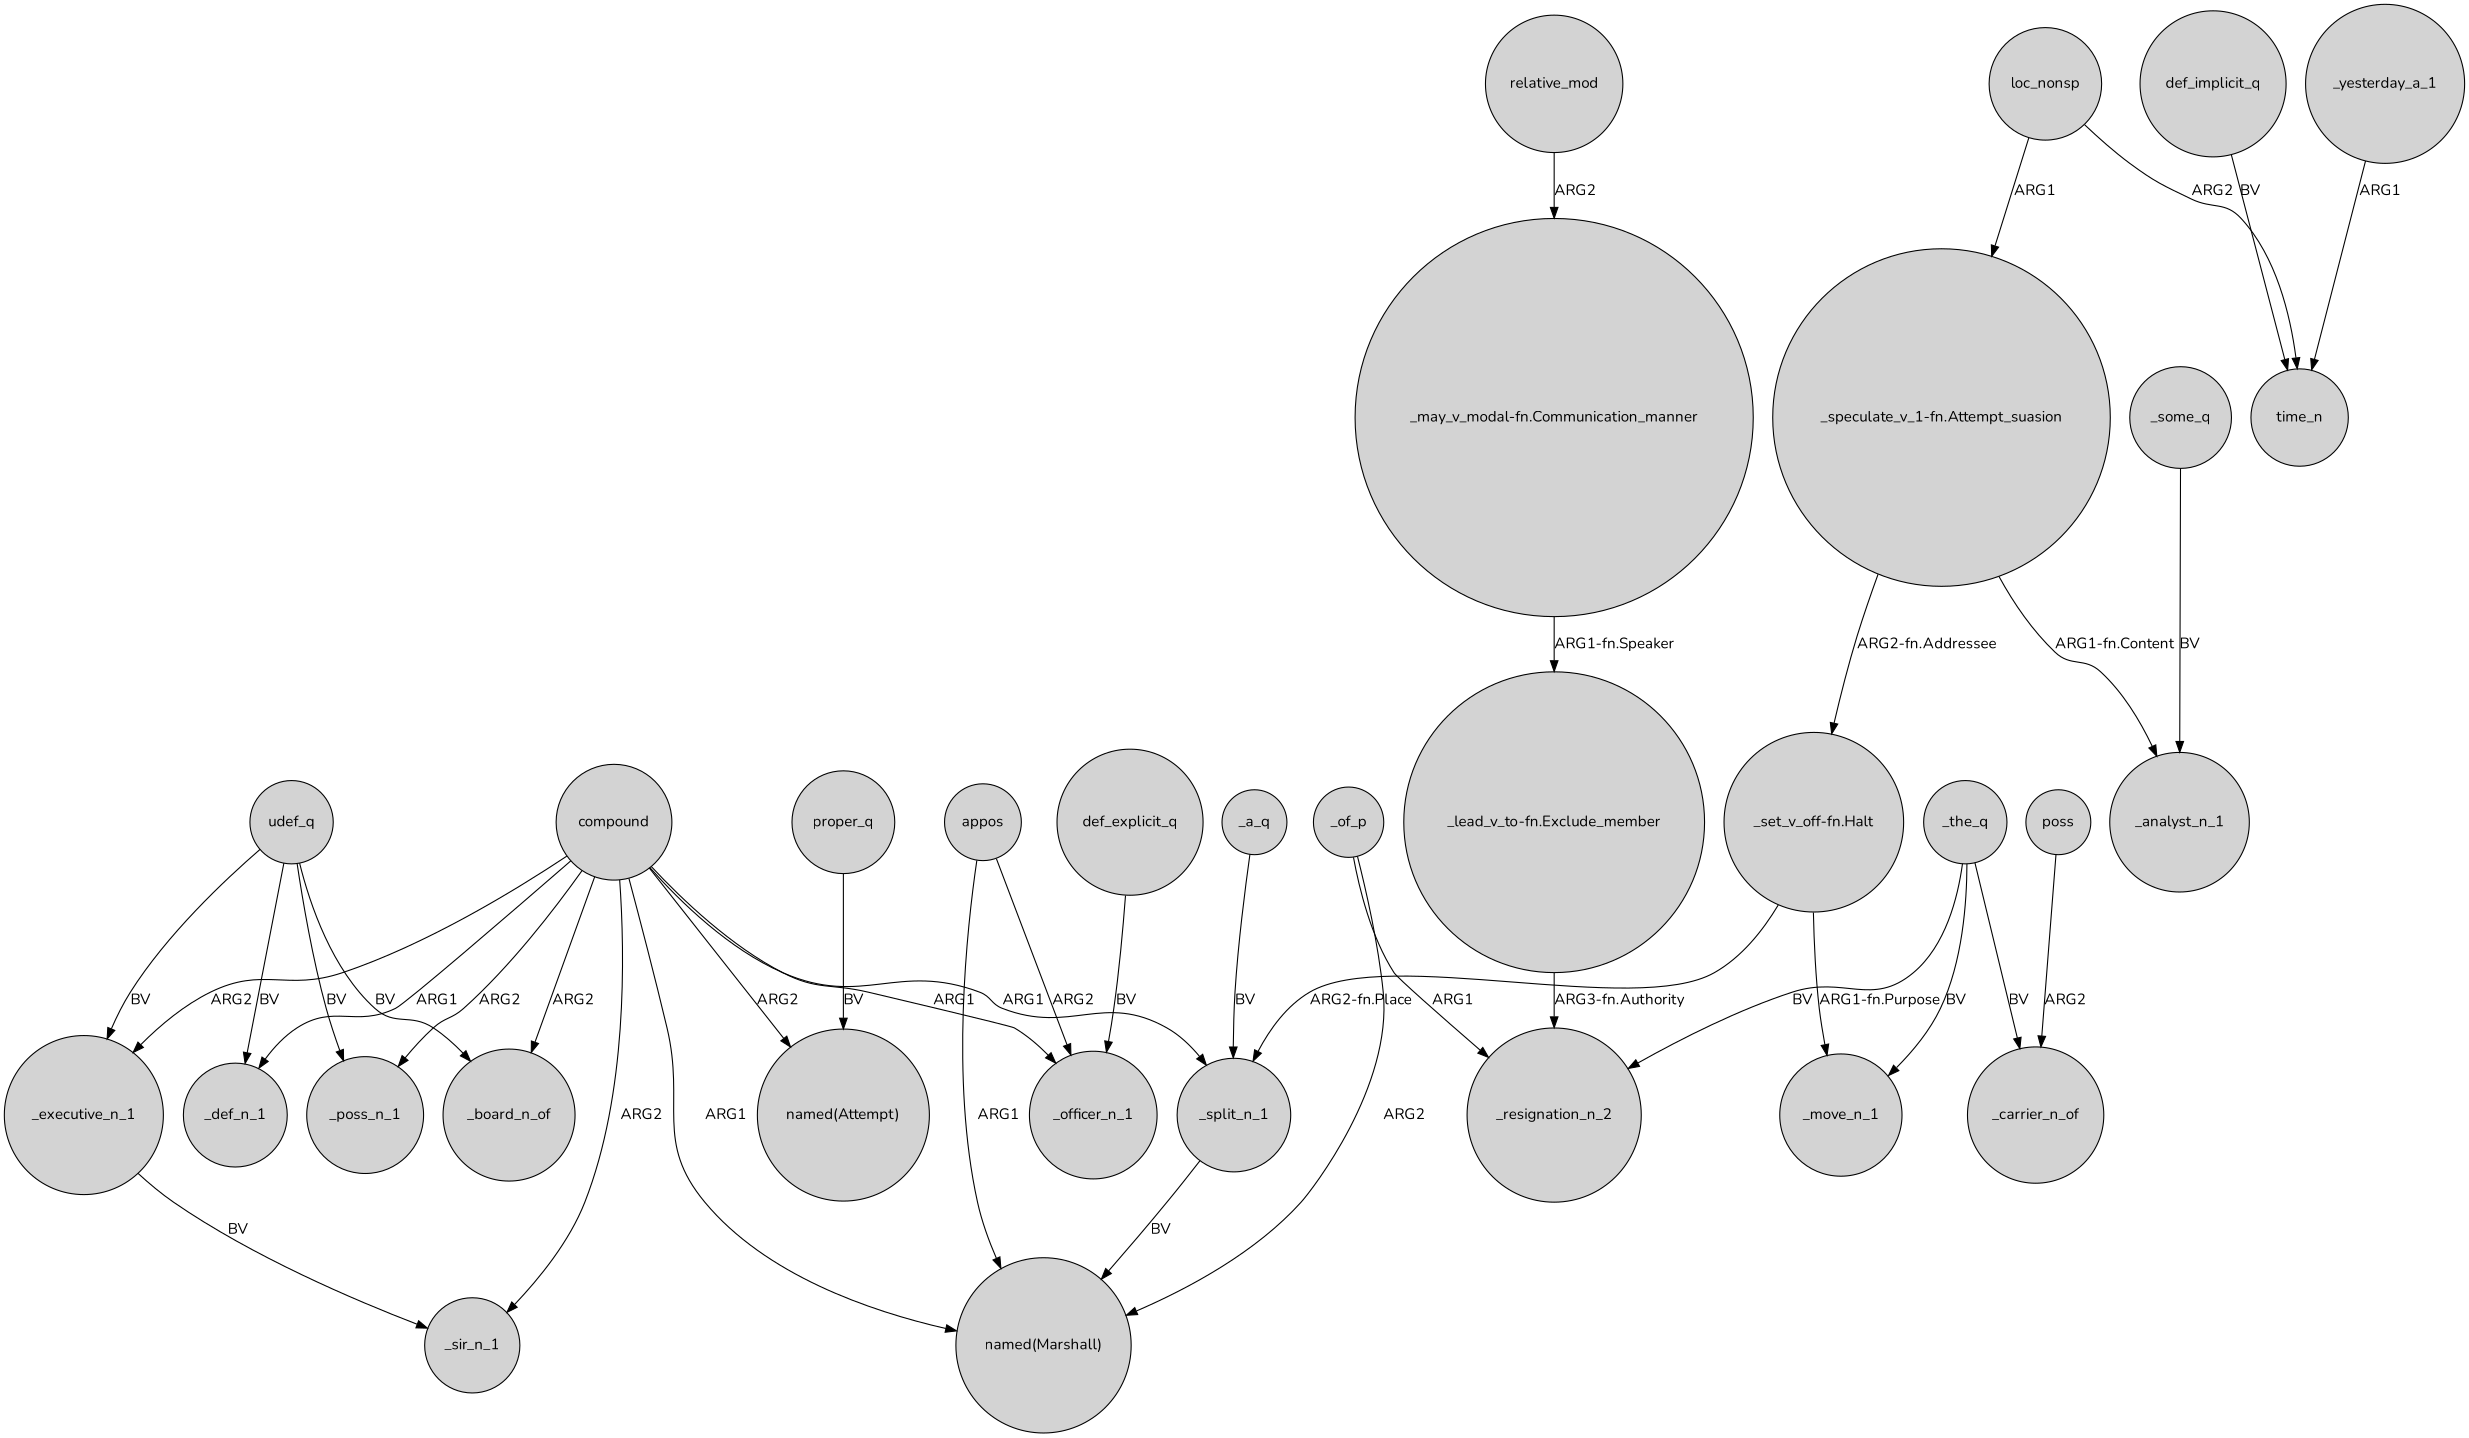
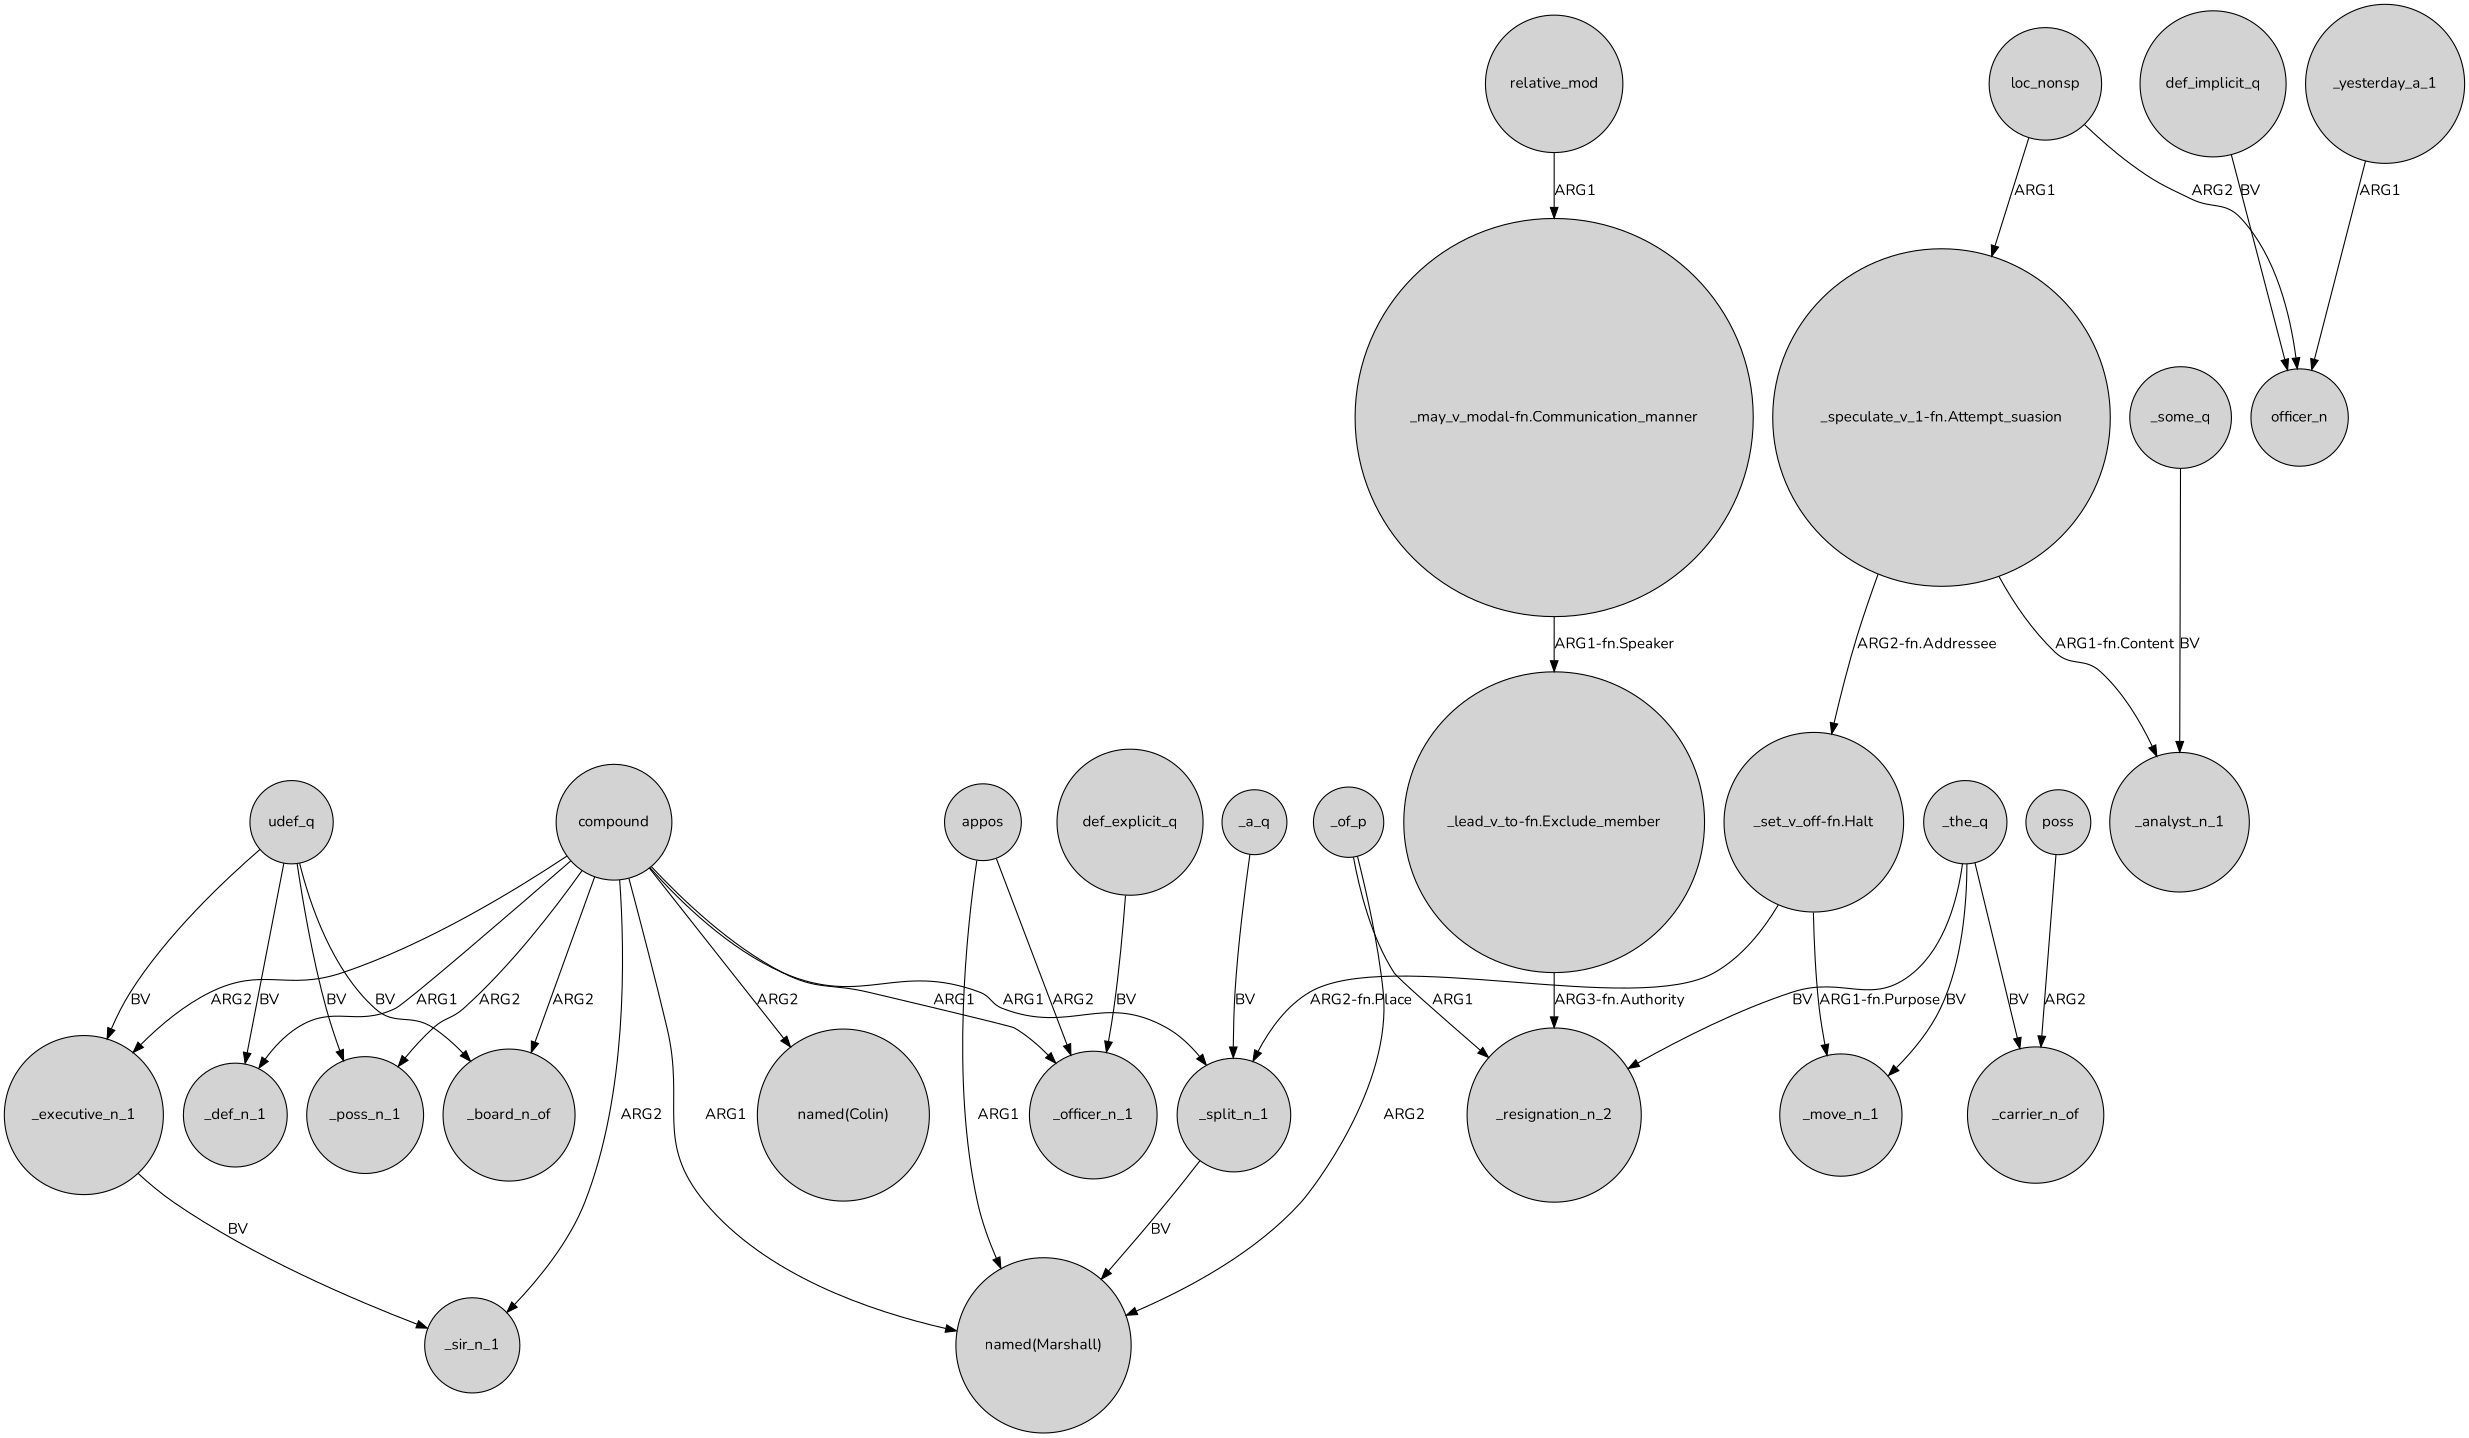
  digraph {
    fontname=Nunito
    node [fontname=Nunito shape=circle style=filled]
    edge [fontname=Nunito]
    compound
-   "named(Colin)" [label="named(Attempt)"]
+   "named(Colin)"
    n3 [label=_poss_n_1]
    _officer_n_1
    n5 [label=_def_n_1]
    _sir_n_1
    "named(Marshall)"
    _split_n_1
    _executive_n_1
    _board_n_of
    _some_q
    _analyst_n_1
    def_explicit_q
    udef_q
    poss
    _carrier_n_of
-   proper_q
    _yesterday_a_1
-   time_n
+   time_n [label=officer_n]
    "_set_v_off-fn.Halt"
    _move_n_1
    n22 [label=_resignation_n_2]
    "_lead_v_to-fn.Exclude_member"
    "_speculate_v_1-fn.Attempt_suasion"
    _the_q
    "_may_v_modal-fn.Communication_manner"
    _of_p
    appos
    _a_q
    loc_nonsp
    def_implicit_q
    relative_mod
    compound -> "named(Colin)" [label=ARG2]
    compound -> n3 [label=ARG2]
    compound -> _officer_n_1 [label=ARG1]
    compound -> n5 [label=ARG1]
    compound -> _sir_n_1 [label=ARG2]
    compound -> "named(Marshall)" [label=ARG1]
    compound -> _split_n_1 [label=ARG1]
    compound -> _executive_n_1 [label=ARG2]
    compound -> _board_n_of [label=ARG2]
    _split_n_1 -> "named(Marshall)" [label=BV]
    _executive_n_1 -> _sir_n_1 [label=BV]
    _some_q -> _analyst_n_1 [label=BV]
    def_explicit_q -> _officer_n_1 [label=BV]
    udef_q -> n3 [label=BV]
    udef_q -> n5 [label=BV]
    udef_q -> _executive_n_1 [label=BV]
    udef_q -> _board_n_of [label=BV]
    poss -> _carrier_n_of [label=ARG2]
-   proper_q -> "named(Colin)" [label=BV]
    _yesterday_a_1 -> time_n [label=ARG1]
    "_set_v_off-fn.Halt" -> _split_n_1 [label="ARG2-fn.Place"]
    "_set_v_off-fn.Halt" -> _move_n_1 [label="ARG1-fn.Purpose"]
    "_lead_v_to-fn.Exclude_member" -> n22 [label="ARG3-fn.Authority"]
    "_speculate_v_1-fn.Attempt_suasion" -> _analyst_n_1 [label="ARG1-fn.Content"]
    "_speculate_v_1-fn.Attempt_suasion" -> "_set_v_off-fn.Halt" [label="ARG2-fn.Addressee"]
    _the_q -> _carrier_n_of [label=BV]
    _the_q -> _move_n_1 [label=BV]
    _the_q -> n22 [label=BV]
    "_may_v_modal-fn.Communication_manner" -> "_lead_v_to-fn.Exclude_member" [label="ARG1-fn.Speaker"]
    _of_p -> "named(Marshall)" [label=ARG2]
    _of_p -> n22 [label=ARG1]
    appos -> _officer_n_1 [label=ARG2]
    appos -> "named(Marshall)" [label=ARG1]
    _a_q -> _split_n_1 [label=BV]
    loc_nonsp -> time_n [label=ARG2]
    loc_nonsp -> "_speculate_v_1-fn.Attempt_suasion" [label=ARG1]
    def_implicit_q -> time_n [label=BV]
-   relative_mod -> "_may_v_modal-fn.Communication_manner" [label=ARG2]
+   relative_mod -> "_may_v_modal-fn.Communication_manner" [label=ARG1]
  }
